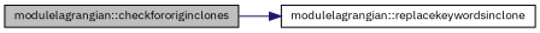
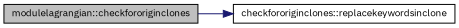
  digraph {
    rankdir=LR
    fontname="IBM Plex Sans"
    node [color=black fontname="IBM Plex Sans" fontsize=10 shape=record style=filled]
    n1 [fillcolor=grey75 fontcolor=black height=0.2 label="modulelagrangian::checkfororiginclones" width=0.4]
-   n2 [fillcolor=white height=0.2 label="modulelagrangian::replacekeywordsinclone" width=0.4]
+   n2 [fillcolor=white height=0.2 label="checkfororiginclones::replacekeywordsinclone" width=0.4]
    n1 -> n2 [color=midnightblue fontname="IBM Plex Sans" fontsize=10 labelfontname=Helvetica labelfontsize=10 style=solid]
  }
